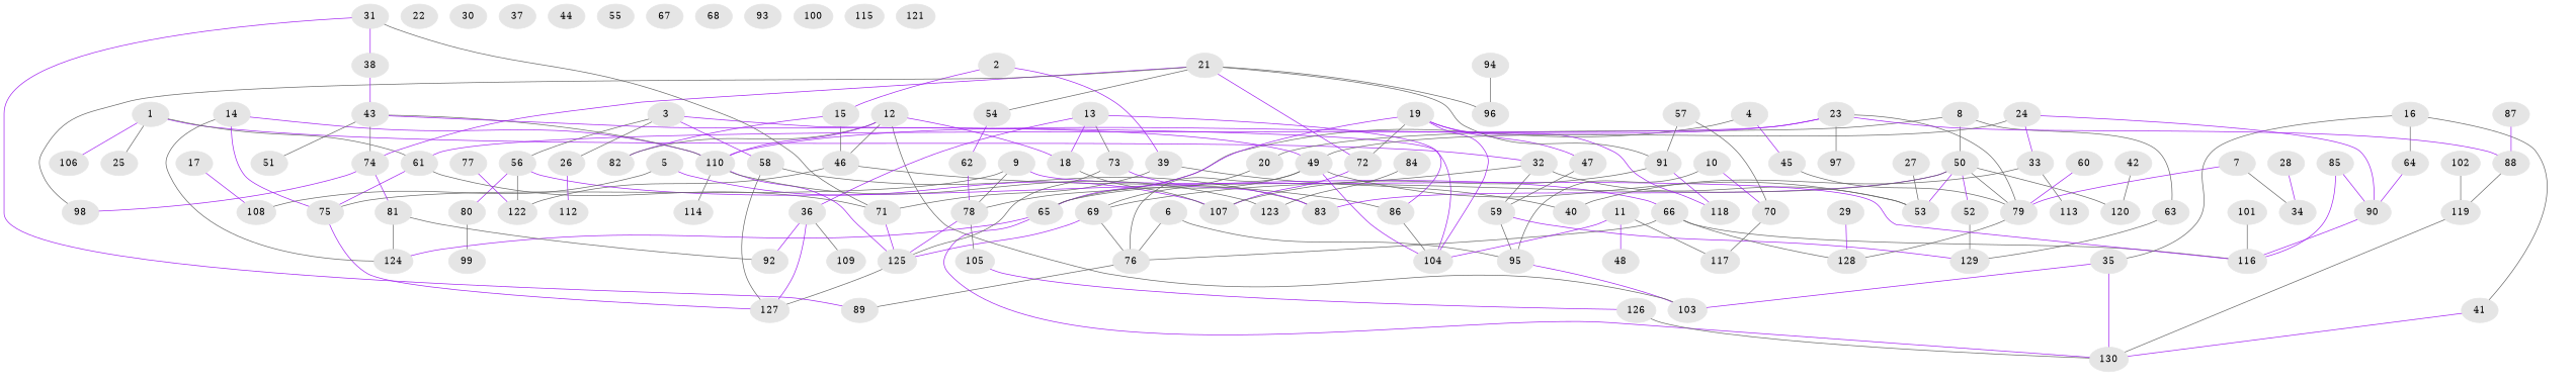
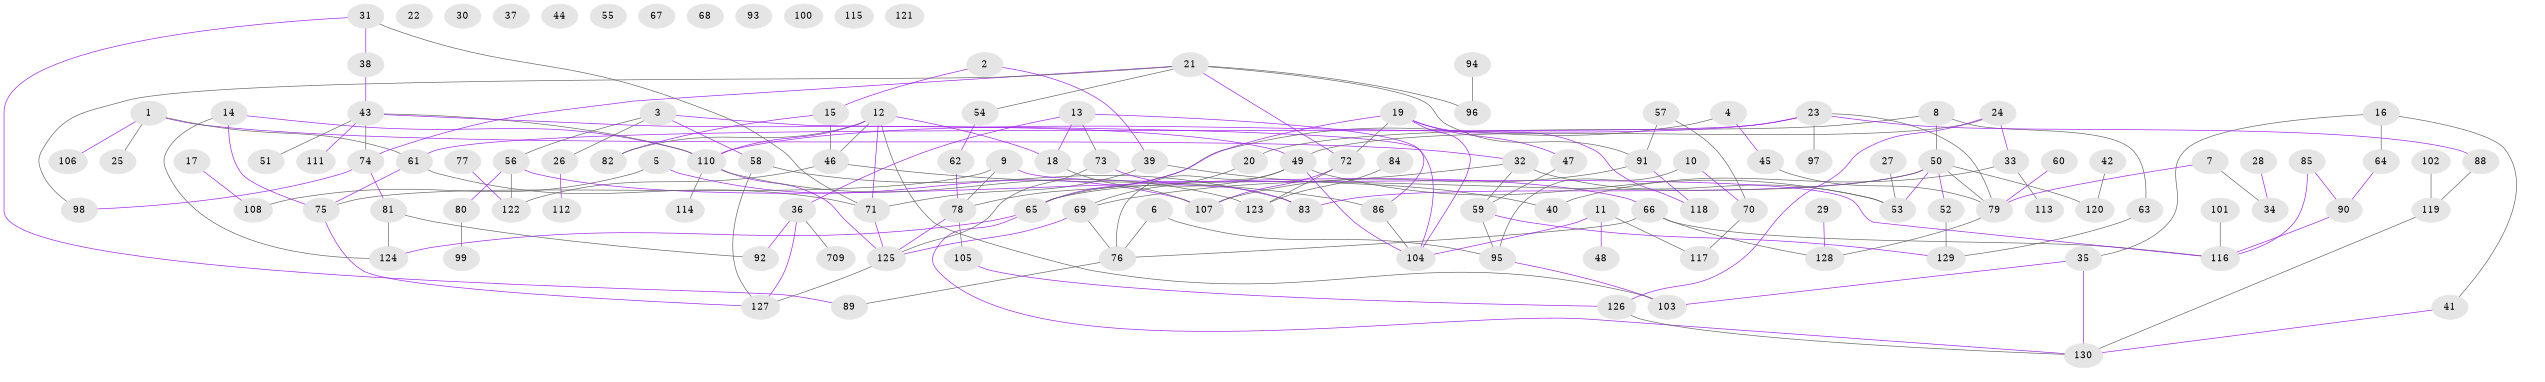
  graph {
    node [color=gray90 style=filled]
    edge [color=gray40]
    1
    25
    32
    61
    106
    69
    53
    59
    75
    71
    2
    15
    39
    46
    82
    40
    3
    26
    56
    58
    104
    112
    122
    66
    80
    127
    83
    4
    45
    78
    79
    125
    105
    5
    107
    108
    18
    6
    76
    95
    89
    103
    7
    34
    128
    8
    20
    50
    63
    65
    120
    52
    129
    9
    116
    10
    70
    117
    11
    48
    12
    110
    86
    123
    114
    13
    36
    73
    92
-   109
+   109 [label=709]
    14
    124
    16
    35
    41
    64
    130
    90
    17
    19
    47
    72
    118
    21
    54
    74
    91
    96
    98
    62
    81
    22
    23
    88
    97
    119
    24
    33
    49
    126
    113
    27
    28
    29
    30
    31
    38
    43
    37
    51
+   111
    94
    42
    44
    55
    99
    57
    60
    67
    68
    77
    84
    85
-   87
    93
    100
    101
    102
    115
    121
    1 -- 25
    1 -- 32 [color=purple]
    1 -- 61
    1 -- 106 [color=purple]
    32 -- 69
    32 -- 53
    32 -- 59
    61 -- 75 [color=purple]
    61 -- 71
    69 -- 125 [color=purple]
    69 -- 76
    59 -- 95
    59 -- 129 [color=purple]
    75 -- 127 [color=purple]
    71 -- 125 [color=purple]
    2 -- 15 [color=purple]
    2 -- 39 [color=purple]
    15 -- 46
    15 -- 82 [color=purple]
    39 -- 71
    39 -- 40
    46 -- 122
    46 -- 86
    3 -- 26
    3 -- 56
    3 -- 58 [color=purple]
    3 -- 104 [color=purple]
    26 -- 112 [color=purple]
    56 -- 122
    56 -- 66 [color=purple]
    56 -- 80 [color=purple]
    58 -- 127
    58 -- 83
    66 -- 76
    66 -- 128
    66 -- 116
    80 -- 99
    4 -- 45 [color=purple]
    4 -- 78
    45 -- 79
    78 -- 125 [color=purple]
    78 -- 105
    79 -- 128
    125 -- 127
    105 -- 126 [color=purple]
    5 -- 107 [color=purple]
    5 -- 108
    18 -- 107
    6 -- 76
    6 -- 95
    76 -- 89
    95 -- 103 [color=purple]
    7 -- 79 [color=purple]
    7 -- 34
    8 -- 20
    8 -- 50
    8 -- 63
    20 -- 69
    50 -- 53 [color=purple]
    50 -- 83 [color=purple]
    50 -- 79
    50 -- 65
    50 -- 120
    50 -- 52 [color=purple]
    63 -- 129
    65 -- 124 [color=purple]
    65 -- 130 [color=purple]
    52 -- 129
    9 -- 75
    9 -- 78
    9 -- 116 [color=purple]
    10 -- 95
    10 -- 70 [color=purple]
    70 -- 117
    11 -- 104 [color=purple]
    11 -- 117
    11 -- 48 [color=purple]
+   12 -- 71 [color=purple]
    12 -- 46
    12 -- 82
    12 -- 18 [color=purple]
    12 -- 103
    12 -- 110 [color=purple]
    110 -- 125 [color=purple]
    110 -- 123
    110 -- 114
    86 -- 104
    13 -- 18 [color=purple]
    13 -- 86 [color=purple]
    13 -- 36 [color=purple]
    13 -- 73
    36 -- 127 [color=purple]
    36 -- 92 [color=purple]
    36 -- 109
    73 -- 83 [color=purple]
    73 -- 125
    14 -- 75 [color=purple]
    14 -- 110 [color=purple]
    14 -- 124
    16 -- 35
    16 -- 41
    16 -- 64
    35 -- 103 [color=purple]
    35 -- 130 [color=purple]
    41 -- 130 [color=purple]
    64 -- 90 [color=purple]
    90 -- 116 [color=purple]
    17 -- 108 [color=purple]
    19 -- 104 [color=purple]
    19 -- 65 [color=purple]
    19 -- 47 [color=purple]
    19 -- 72
    19 -- 118 [color=purple]
    47 -- 59
    72 -- 107 [color=purple]
+   72 -- 123
    21 -- 72 [color=purple]
    21 -- 54
    21 -- 74 [color=purple]
    21 -- 91
    21 -- 96
    21 -- 98
    54 -- 62 [color=purple]
    74 -- 98 [color=purple]
    74 -- 81 [color=purple]
    91 -- 107
    91 -- 118 [color=purple]
    62 -- 78 [color=purple]
    81 -- 92
    81 -- 124
    23 -- 61 [color=purple]
    23 -- 79
    23 -- 110 [color=purple]
    23 -- 88 [color=purple]
    23 -- 97
    88 -- 119
    119 -- 130
    24 -- 33 [color=purple]
    24 -- 49
-   24 -- 90 [color=purple]
+   24 -- 126 [color=purple]
    33 -- 40
    33 -- 113
    49 -- 53
    49 -- 104 [color=purple]
    49 -- 76
    49 -- 65
    126 -- 130
    27 -- 53
    28 -- 34 [color=purple]
    29 -- 128 [color=purple]
    31 -- 71
    31 -- 89 [color=purple]
    31 -- 38 [color=purple]
    38 -- 43 [color=purple]
    43 -- 110
    43 -- 74
    43 -- 49 [color=purple]
    43 -- 51
+   43 -- 111 [color=purple]
    94 -- 96
    42 -- 120
    57 -- 70
    57 -- 91
    60 -- 79 [color=purple]
    77 -- 122 [color=purple]
    84 -- 123
    85 -- 116 [color=purple]
    85 -- 90 [color=purple]
-   87 -- 88 [color=purple]
    101 -- 116
    102 -- 119
  }
